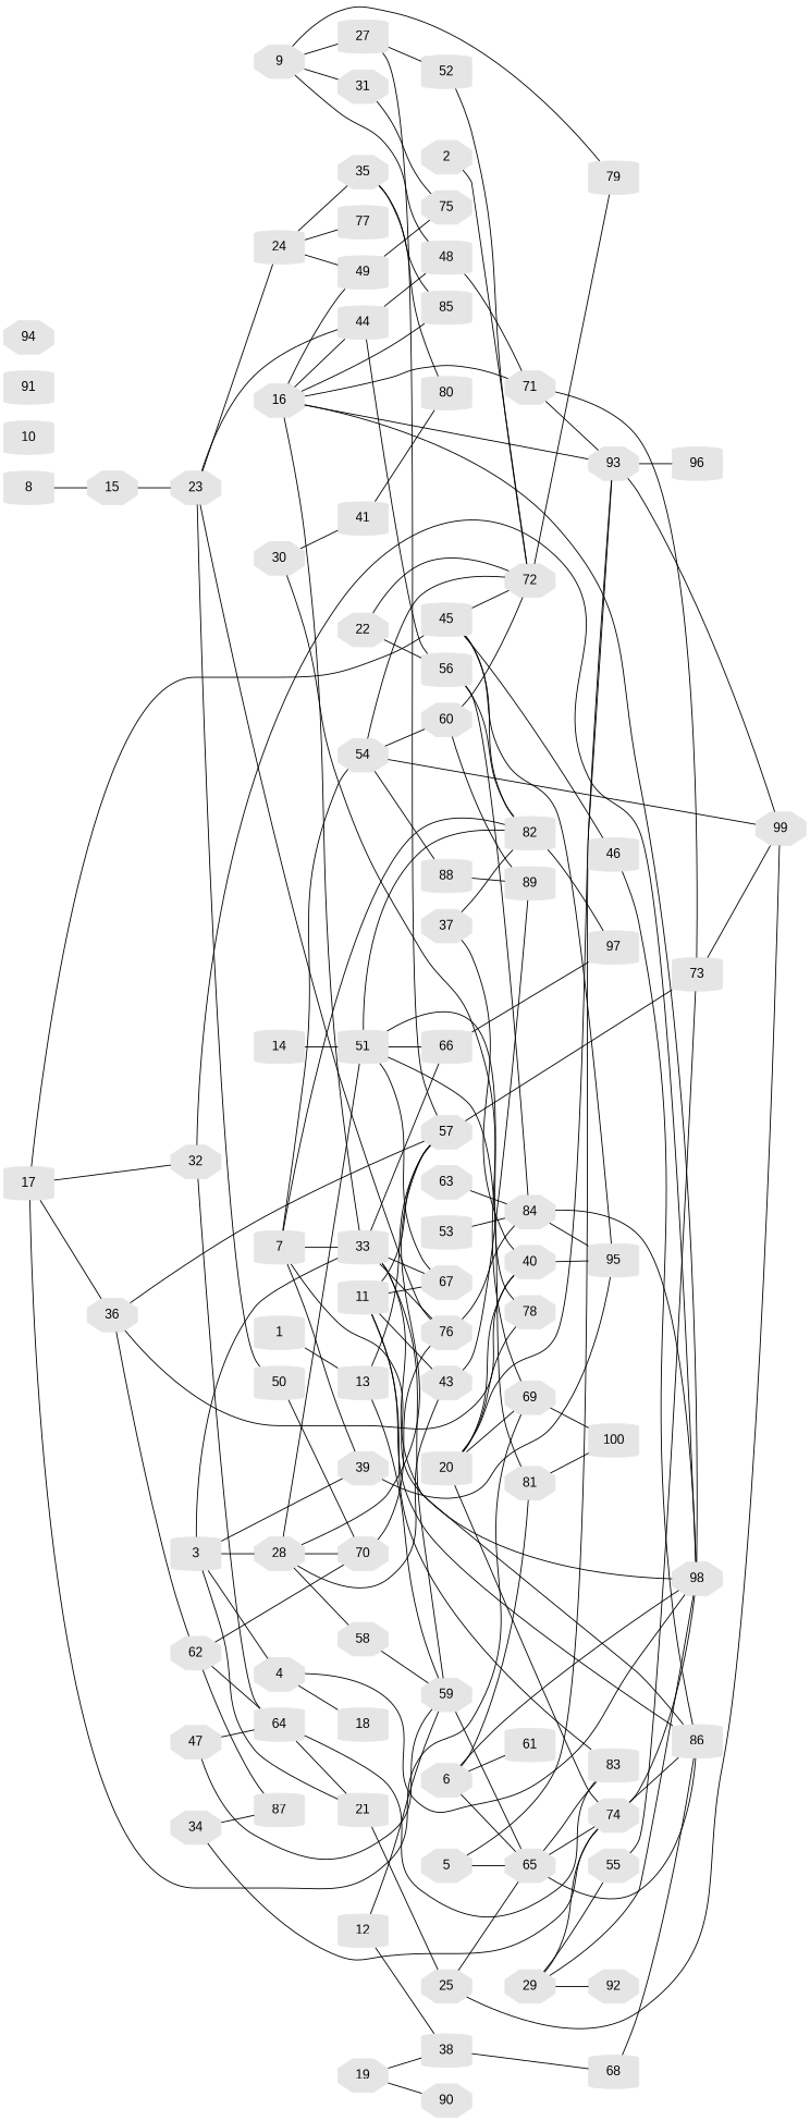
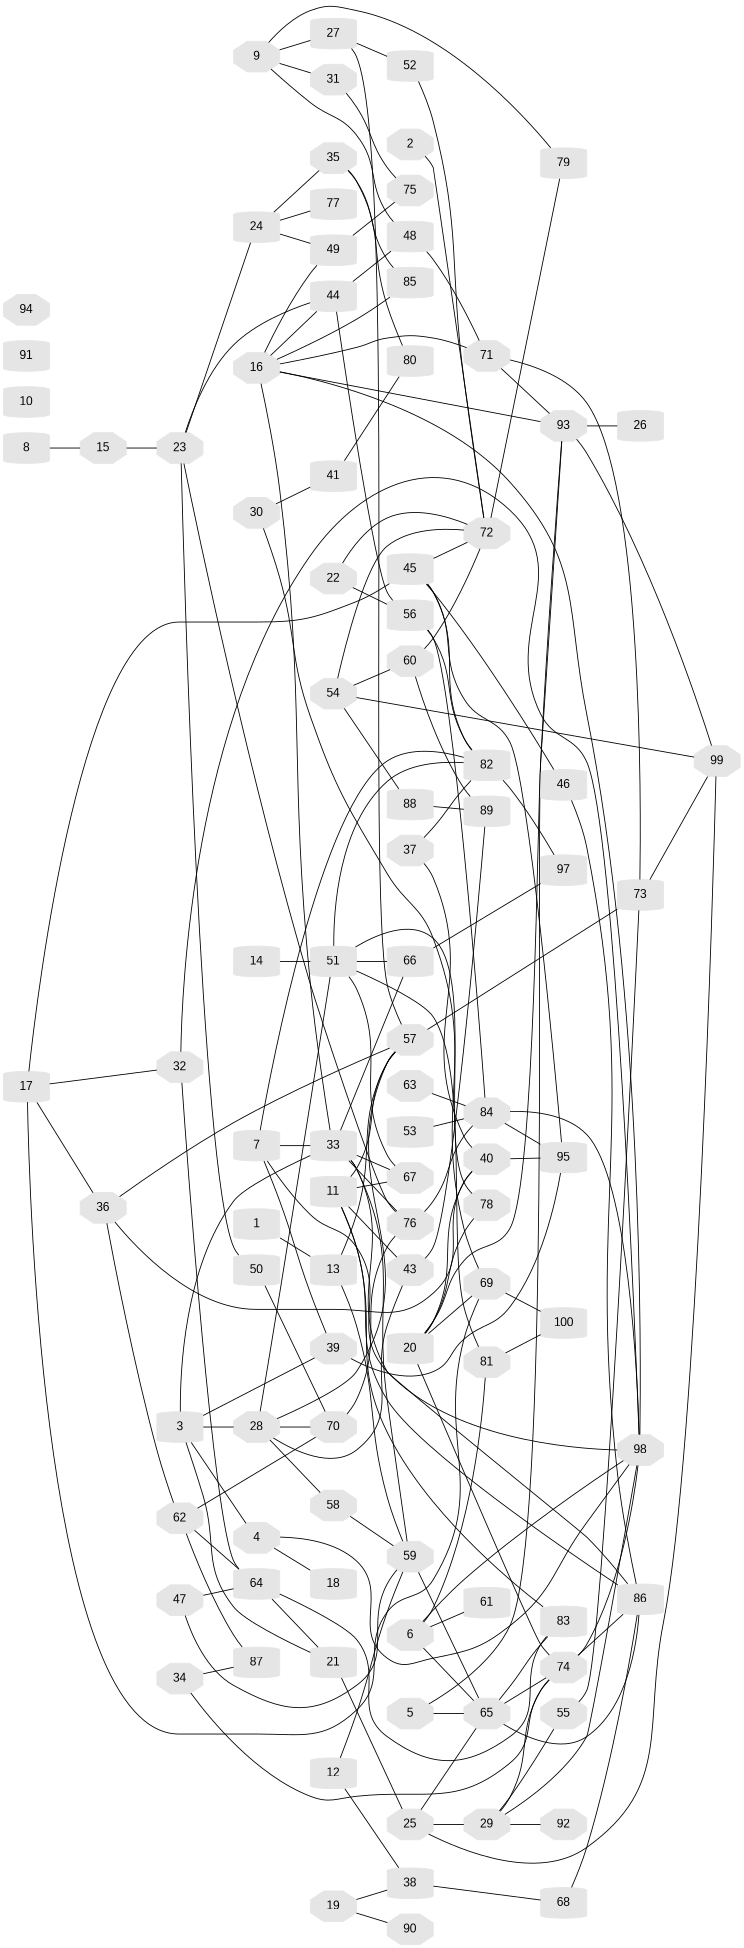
  graph {
    fontname="Liberation Sans"
    rankdir=LR
    node [color=gray90 fontname="Liberation Sans" shape=octagon style=filled]
    edge [fontname="Liberation Sans"]
    1 [shape=cylinder]
    13 [shape=cylinder]
    57
    59
    2
    72
    79 [shape=cylinder]
    3 [shape=cylinder]
    4
    21 [shape=cylinder]
    28
    33 [shape=cylinder]
    39
    18 [shape=cylinder]
    98
    25
    43
    51 [shape=cylinder]
    58
    70
    67
    86 [shape=cylinder]
    76
    66 [shape=cylinder]
    95 [shape=cylinder]
    60
    89 [shape=cylinder]
    5
    65
    93
    83 [shape=cylinder]
    74
    99
-   96 [shape=cylinder]
+   96 [shape=cylinder label=26]
    6
    61 [shape=cylinder]
    81
    100 [shape=cylinder]
    7 [shape=cylinder]
    54
    82 [shape=cylinder]
    88 [shape=cylinder]
    97 [shape=cylinder]
    8 [shape=cylinder]
    15
    23
    27 [shape=cylinder]
    9
    31
    48 [shape=cylinder]
    52 [shape=cylinder]
    75
    71
    10 [shape=cylinder]
    11 [shape=cylinder]
    73 [shape=cylinder]
    12 [shape=cylinder]
    38 [shape=cylinder]
    68 [shape=cylinder]
    14 [shape=cylinder]
    78
    44 [shape=cylinder]
    24 [shape=cylinder]
    50 [shape=cylinder]
    16
    49 [shape=cylinder]
    85 [shape=cylinder]
    56 [shape=cylinder]
    17 [shape=cylinder]
    32
    36
    45 [shape=cylinder]
    69
    64 [shape=cylinder]
    40
    62
    46 [shape=cylinder]
    19
    90
    20 [shape=cylinder]
    29
    22
    84
    35
    77 [shape=cylinder]
    80 [shape=cylinder]
    92
    55
    30
    41 [shape=cylinder]
    34
    87 [shape=cylinder]
    37
    63
    47
    53 [shape=cylinder]
    91 [shape=cylinder]
    94
    1 -- 13
    13 -- 57
    13 -- 59
    57 -- 73
    59 -- 65
    2 -- 72
    72 -- 79
    3 -- 4
    3 -- 21
    3 -- 28
    3 -- 33
    3 -- 39
    4 -- 18
    4 -- 98
    21 -- 25
    28 -- 57
    28 -- 43
    28 -- 51
    28 -- 58
    28 -- 70
    33 -- 59
    33 -- 67
    33 -- 86
    33 -- 76
    33 -- 66
    39 -- 95
    25 -- 65
    25 -- 99
+   25 -- 29
    43 -- 89
    51 -- 67
    51 -- 66
    51 -- 81
    51 -- 82
    51 -- 78
    58 -- 59
    70 -- 76
    76 -- 84
    66 -- 97
    60 -- 72
    60 -- 89
    5 -- 65
    5 -- 93
    65 -- 86
    65 -- 83
    65 -- 74
    93 -- 99
    93 -- 96
    74 -- 98
    74 -- 86
    6 -- 98
    6 -- 65
    6 -- 61
    6 -- 81
    81 -- 100
    7 -- 33
    7 -- 39
    7 -- 98
-   7 -- 54
    7 -- 82
    54 -- 72
    54 -- 60
    54 -- 99
    54 -- 88
    82 -- 97
    88 -- 89
    8 -- 15
    15 -- 23
    23 -- 76
    23 -- 44
    23 -- 24
    23 -- 50
    27 -- 57
    27 -- 52
    9 -- 79
    9 -- 27
    9 -- 31
    9 -- 48
    31 -- 75
    48 -- 71
    52 -- 72
    71 -- 93
    71 -- 73
    11 -- 57
    11 -- 43
    11 -- 67
    11 -- 86
    11 -- 83
    73 -- 99
    12 -- 59
    12 -- 38
    38 -- 68
    68 -- 86
    14 -- 51
    44 -- 48
    44 -- 56
    24 -- 49
    24 -- 35
    24 -- 77
    50 -- 70
    16 -- 33
    16 -- 98
    16 -- 93
    16 -- 71
    16 -- 44
    16 -- 49
    16 -- 85
    49 -- 75
    56 -- 82
    56 -- 84
    17 -- 32
    17 -- 36
    17 -- 45
    17 -- 69
    32 -- 98
    32 -- 64
    36 -- 57
    36 -- 40
    36 -- 62
    45 -- 72
    45 -- 95
    45 -- 82
    45 -- 46
    69 -- 100
    64 -- 21
    64 -- 83
    40 -- 95
    62 -- 70
    62 -- 64
    62 -- 87
    46 -- 86
    19 -- 38
    19 -- 90
    20 -- 93
    20 -- 74
    20 -- 78
    20 -- 69
    20 -- 40
    29 -- 98
    29 -- 74
    29 -- 92
    29 -- 55
    22 -- 72
    22 -- 56
    84 -- 98
    84 -- 95
    35 -- 85
    35 -- 80
    55 -- 73
    30 -- 69
    30 -- 41
    41 -- 80
    34 -- 74
    34 -- 87
    37 -- 82
    37 -- 40
    63 -- 84
    47 -- 59
    47 -- 64
    53 -- 84
  }
